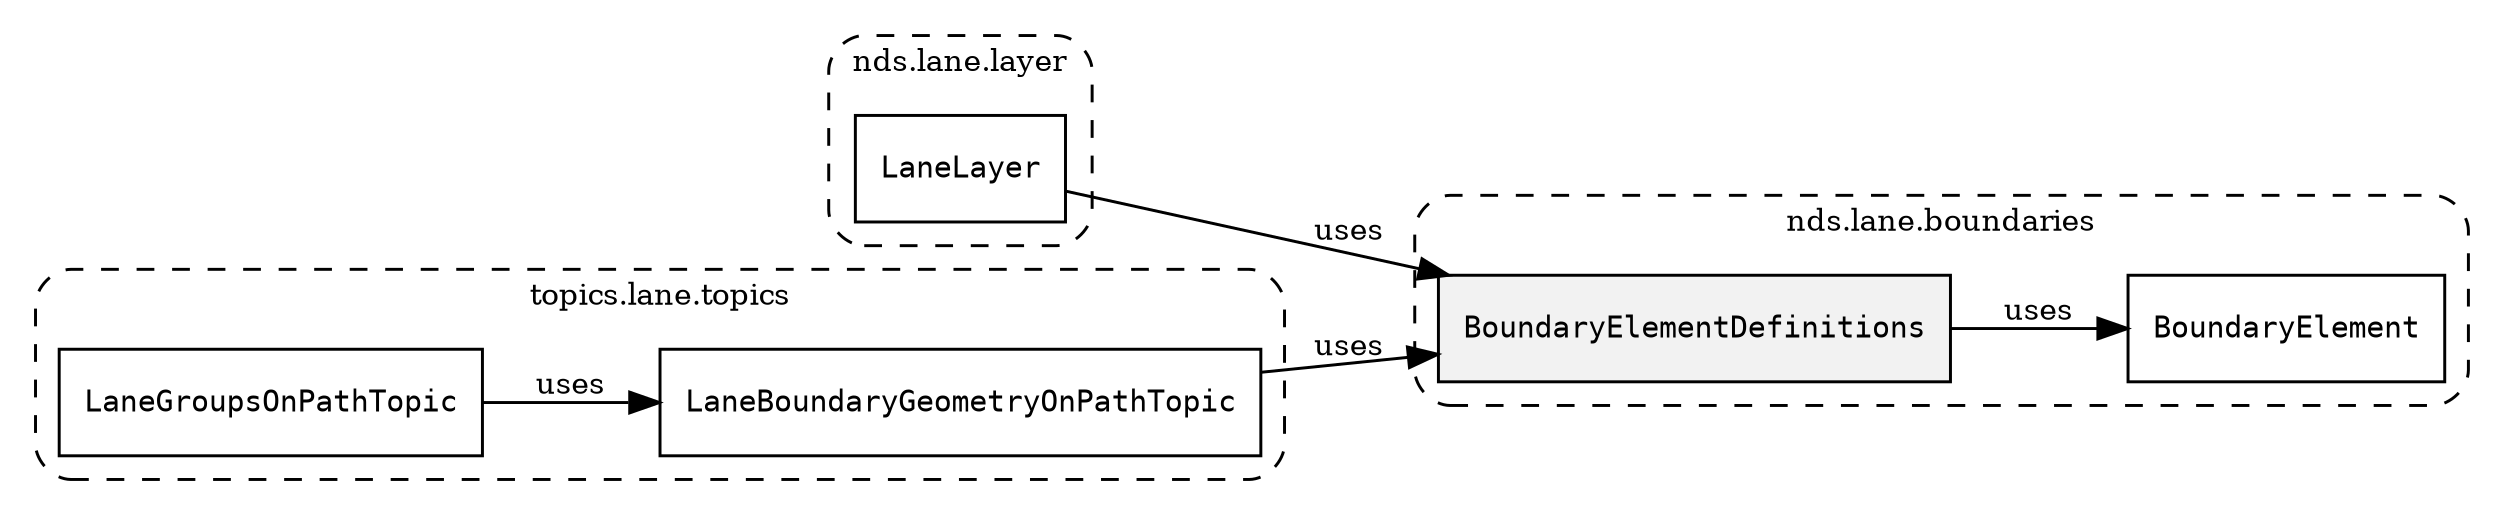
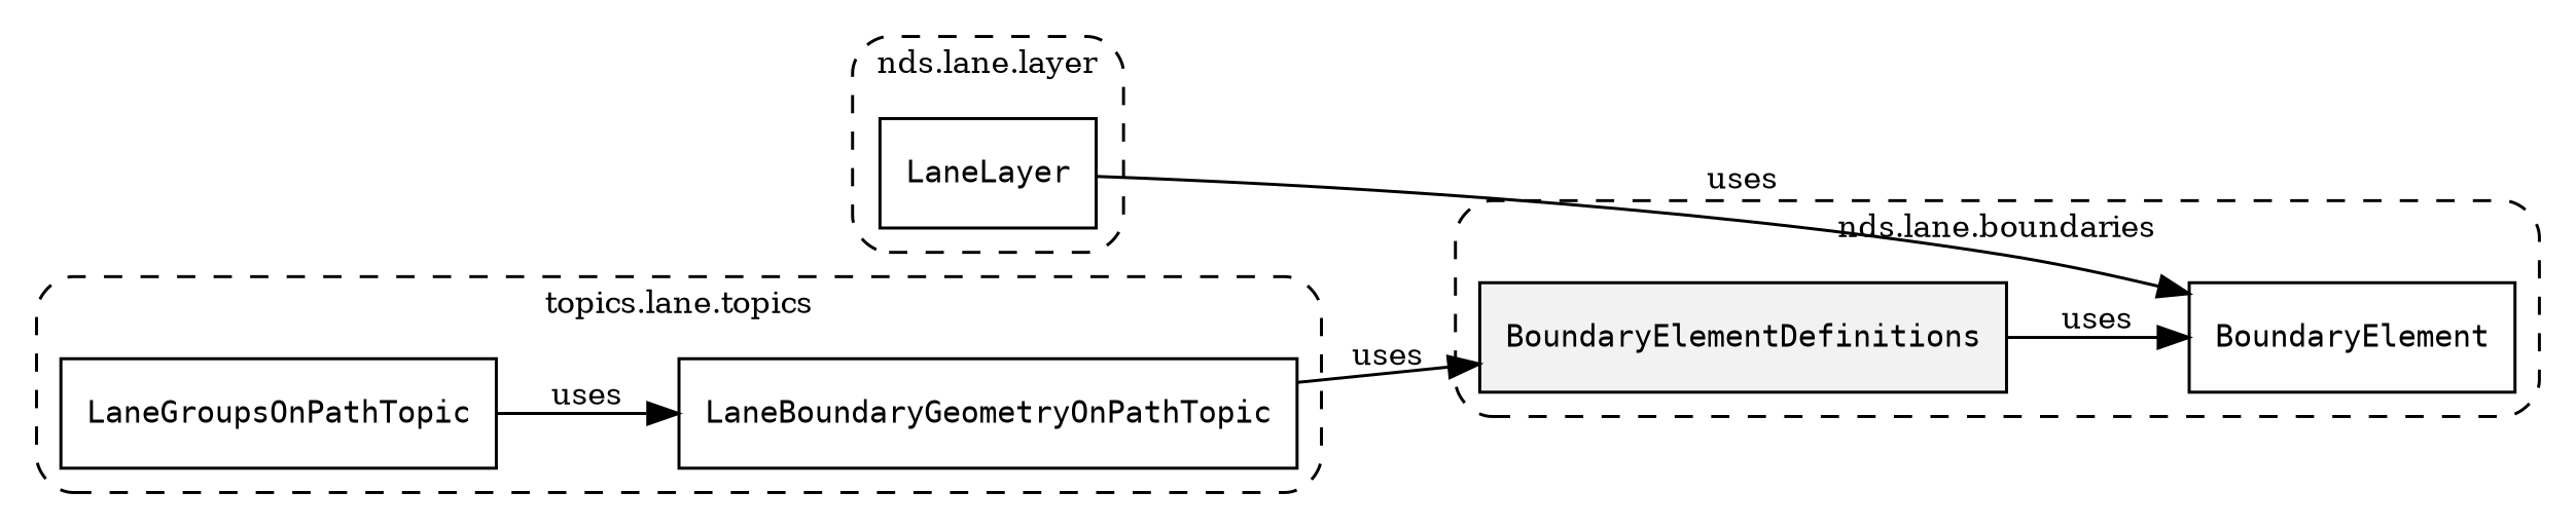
  digraph {
    fontsize=10
    rankdir=LR
    node [fontsize=10 shape=box]
    edge [fontsize=10]
    n1 [fillcolor="#0000000D" label=<<font face="monospace"><table align="center" border="0" cellspacing="0" cellpadding="0"><tr><td href="../../../content/packages/nds.lane.boundaries.html#Structure-BoundaryElementDefinitions" title="Structure defined in nds.lane.boundaries">BoundaryElementDefinitions</td></tr></table></font>> style=filled]
    n2 [label=<<font face="monospace"><table align="center" border="0" cellspacing="0" cellpadding="0"><tr><td href="../../../content/packages/nds.lane.boundaries.html#Structure-BoundaryElement" title="Structure defined in nds.lane.boundaries">BoundaryElement</td></tr></table></font>>]
    n3 [label=<<font face="monospace"><table align="center" border="0" cellspacing="0" cellpadding="0"><tr><td href="../../../content/packages/nds.lane.layer.html#Structure-LaneLayer" title="Structure defined in nds.lane.layer">LaneLayer</td></tr></table></font>>]
    n4 [label=<<font face="monospace"><table align="center" border="0" cellspacing="0" cellpadding="0"><tr><td href="../../../content/packages/nds.lane.topics.html#Structure-LaneGroupsOnPathTopic" title="Structure defined in nds.lane.topics">LaneGroupsOnPathTopic</td></tr></table></font>>]
    n5 [label=<<font face="monospace"><table align="center" border="0" cellspacing="0" cellpadding="0"><tr><td href="../../../content/packages/nds.lane.topics.html#Structure-LaneBoundaryGeometryOnPathTopic" title="Structure defined in nds.lane.topics">LaneBoundaryGeometryOnPathTopic</td></tr></table></font>>]
    subgraph cluster_1 {
      label="nds.lane.boundaries"
      style="dashed, rounded"
      n1
      n2
    }
    subgraph cluster_2 {
      label="nds.lane.layer"
      style="dashed, rounded"
      n3
    }
    subgraph cluster_3 {
      label="topics.lane.topics"
      style="dashed, rounded"
      n4
      n5
    }
    n1 -> n2 [label=uses]
-   n3 -> n1 [label=uses]
+   n3 -> n2 [label=uses]
    n4 -> n5 [label=uses]
    n5 -> n1 [label=uses]
  }
